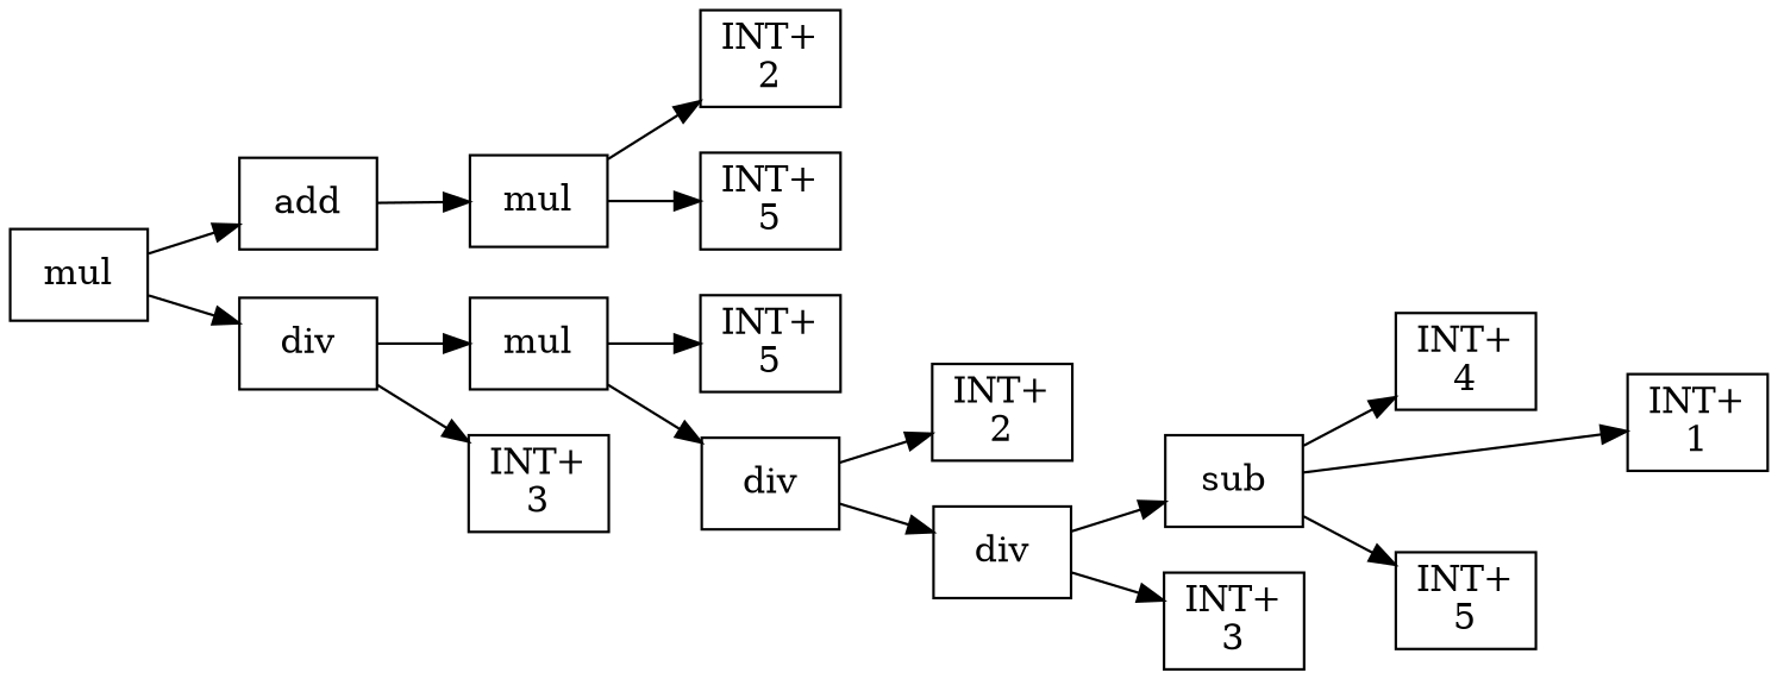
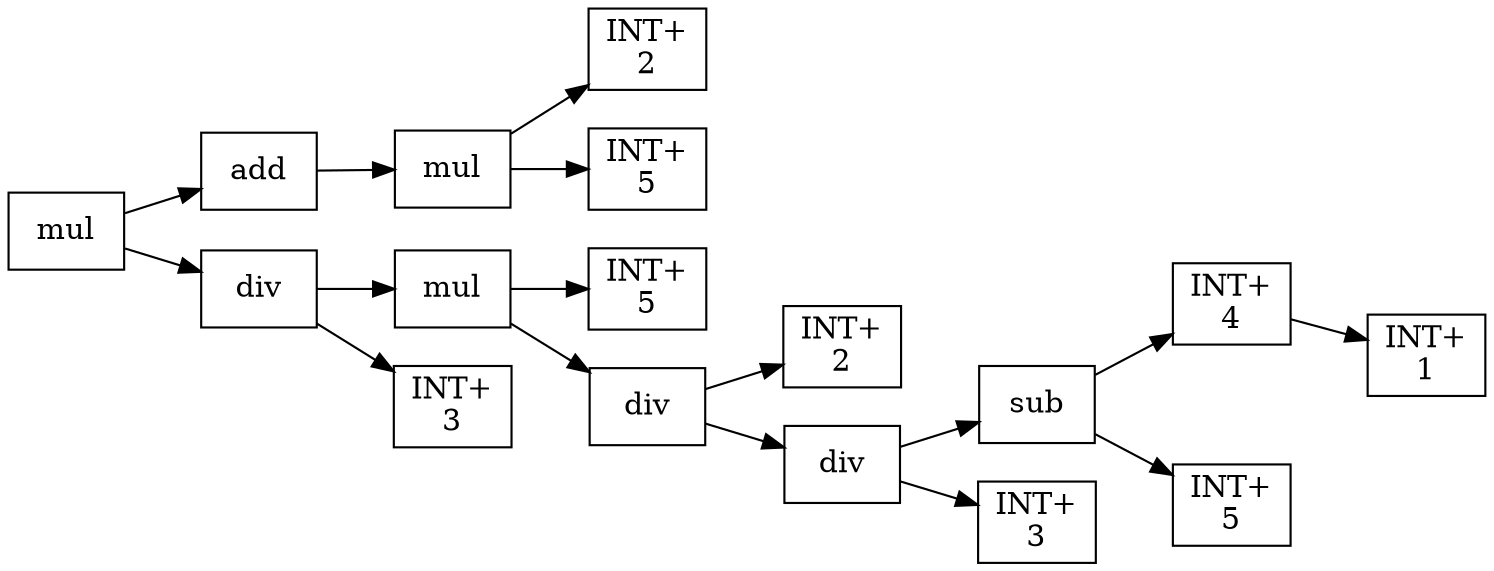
  digraph {
    rankdir=LR
    node [shape=box]
    n1 [label=mul]
    n2 [label=add]
    n3 [label=div]
    n4 [label=mul]
    n5 [label=mul]
    n6 [label="INT+\n3"]
    n7 [label="INT+\n4"]
    n8 [label="INT+\n2"]
    n9 [label="INT+\n5"]
    n10 [label="INT+\n5"]
    n11 [label=div]
    n12 [label="INT+\n2"]
    n13 [label=div]
    n14 [label=sub]
    n15 [label="INT+\n3"]
    n16 [label="INT+\n1"]
    n17 [label="INT+\n5"]
    n1 -> n2
    n1 -> n3
    n2 -> n4
    n3 -> n5
    n3 -> n6
    n4 -> n8
    n4 -> n9
    n5 -> n10
    n5 -> n11
    n11 -> n12
    n11 -> n13
    n13 -> n14
    n13 -> n15
    n14 -> n7
-   n14 -> n16
+   n7 -> n16
    n14 -> n17
  }
